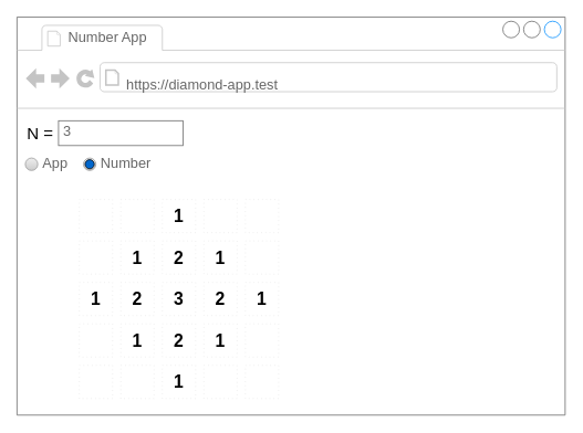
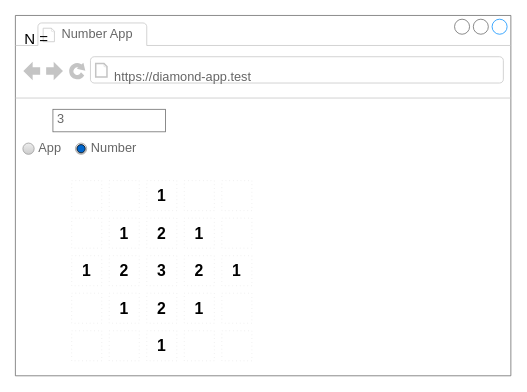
  <mxCell id="0" />
  <mxCell id="1" parent="0" />
  <mxCell id="2" value="" style="strokeWidth=1;shadow=0;dashed=0;align=center;html=1;shape=mxgraph.mockup.containers.browserWindow;rSize=0;strokeColor=#666666;strokeColor2=#008cff;strokeColor3=#c4c4c4;mainText=,;recursiveResize=0;" parent="1" vertex="1"><mxGeometry x="20" y="20" width="660" height="480" as="geometry" /></mxCell>
  <mxCell id="3" value="Number App" style="strokeWidth=1;shadow=0;dashed=0;align=center;html=1;shape=mxgraph.mockup.containers.anchor;fontSize=17;fontColor=#666666;align=left;" parent="2" vertex="1"><mxGeometry x="60" y="12" width="110" height="26" as="geometry" /></mxCell>
  <mxCell id="4" value="https://diamond-app.test" style="strokeWidth=1;shadow=0;dashed=0;align=center;html=1;shape=mxgraph.mockup.containers.anchor;rSize=0;fontSize=17;fontColor=#666666;align=left;" parent="2" vertex="1"><mxGeometry x="130" y="60" width="340" height="45" as="geometry" /></mxCell>
  <mxCell id="5" value="3" style="strokeWidth=1;shadow=0;dashed=0;align=center;html=1;shape=mxgraph.mockup.text.textBox;fontColor=#666666;align=left;fontSize=17;spacingLeft=4;spacingTop=-3;strokeColor=#666666;mainText=" parent="2" vertex="1"><mxGeometry x="50" y="125" width="150" height="30" as="geometry" /></mxCell>
  <mxCell id="6" value="App" style="shape=ellipse;fillColor=#eeeeee;strokeColor=#999999;gradientColor=#cccccc;html=1;align=left;spacingLeft=4;fontSize=17;fontColor=#666666;labelPosition=right;shadow=0;" parent="2" vertex="1"><mxGeometry x="10" y="170" width="15" height="15" as="geometry" /></mxCell>
- <mxCell id="7" value="N =" style="text;html=1;strokeColor=none;fillColor=none;align=center;verticalAlign=middle;whiteSpace=wrap;rounded=0;fontSize=20;" parent="2" vertex="1"><mxGeometry x="7.5" y="130" width="40" height="20" as="geometry" /></mxCell>
+ <mxCell id="7" value="N =" style="text;html=1;strokeColor=none;fillColor=none;align=center;verticalAlign=middle;whiteSpace=wrap;rounded=0;fontSize=20;" parent="2" vertex="1"><mxGeometry x="7.5" y="20" width="40" height="20" as="geometry" /></mxCell>
  <mxCell id="8" value="Number" style="shape=ellipse;fillColor=#eeeeee;strokeColor=#999999;gradientColor=#cccccc;html=1;align=left;spacingLeft=4;fontSize=17;fontColor=#666666;labelPosition=right;shadow=0;" parent="2" vertex="1"><mxGeometry x="80" y="170" width="15" height="15" as="geometry" /></mxCell>
  <mxCell id="9" value="" style="group" vertex="1" connectable="0" parent="2"><mxGeometry x="25" y="220" width="340" height="240" as="geometry" /></mxCell>
  <mxCell id="10" value="" style="group;fontSize=21;fontStyle=1" vertex="1" connectable="0" parent="9"><mxGeometry width="340" height="40" as="geometry" /></mxCell>
  <mxCell id="11" value="" style="whiteSpace=wrap;html=1;aspect=fixed;fontSize=21;fontStyle=1;dashed=1;dashPattern=1 4;strokeColor=#E6E6E6;" vertex="1" parent="10"><mxGeometry x="50" width="40" height="40" as="geometry" /></mxCell>
  <mxCell id="12" value="" style="whiteSpace=wrap;html=1;aspect=fixed;fontSize=21;fontStyle=1;dashed=1;dashPattern=1 4;strokeColor=#E6E6E6;" vertex="1" parent="10"><mxGeometry x="100" width="40" height="40" as="geometry" /></mxCell>
  <mxCell id="13" value="1" style="whiteSpace=wrap;html=1;aspect=fixed;fontSize=21;fontStyle=1;dashed=1;dashPattern=1 4;strokeColor=#E6E6E6;" vertex="1" parent="10"><mxGeometry x="150" width="40" height="40" as="geometry" /></mxCell>
  <mxCell id="14" value="" style="whiteSpace=wrap;html=1;aspect=fixed;fontSize=21;fontStyle=1;dashed=1;dashPattern=1 4;strokeColor=#E6E6E6;" vertex="1" parent="10"><mxGeometry x="200" width="40" height="40" as="geometry" /></mxCell>
  <mxCell id="15" value="" style="whiteSpace=wrap;html=1;aspect=fixed;fontSize=21;fontStyle=1;dashed=1;dashPattern=1 4;strokeColor=#E6E6E6;" vertex="1" parent="10"><mxGeometry x="250" width="40" height="40" as="geometry" /></mxCell>
  <mxCell id="16" value="" style="group;fontSize=21;fontStyle=1" vertex="1" connectable="0" parent="9"><mxGeometry y="50" width="340" height="40" as="geometry" /></mxCell>
  <mxCell id="17" value="" style="whiteSpace=wrap;html=1;aspect=fixed;fontSize=21;fontStyle=1;dashed=1;dashPattern=1 4;strokeColor=#E6E6E6;" vertex="1" parent="16"><mxGeometry x="50" width="40" height="40" as="geometry" /></mxCell>
  <mxCell id="18" value="1" style="whiteSpace=wrap;html=1;aspect=fixed;fontSize=21;fontStyle=1;dashed=1;dashPattern=1 4;strokeColor=#E6E6E6;" vertex="1" parent="16"><mxGeometry x="100" width="40" height="40" as="geometry" /></mxCell>
  <mxCell id="19" value="2" style="whiteSpace=wrap;html=1;aspect=fixed;fontSize=21;fontStyle=1;dashed=1;dashPattern=1 4;strokeColor=#E6E6E6;" vertex="1" parent="16"><mxGeometry x="150" width="40" height="40" as="geometry" /></mxCell>
  <mxCell id="20" value="1" style="whiteSpace=wrap;html=1;aspect=fixed;fontSize=21;fontStyle=1;dashed=1;dashPattern=1 4;strokeColor=#E6E6E6;" vertex="1" parent="16"><mxGeometry x="200" width="40" height="40" as="geometry" /></mxCell>
  <mxCell id="21" value="" style="whiteSpace=wrap;html=1;aspect=fixed;fontSize=21;fontStyle=1;dashed=1;dashPattern=1 4;strokeColor=#E6E6E6;" vertex="1" parent="16"><mxGeometry x="250" width="40" height="40" as="geometry" /></mxCell>
  <mxCell id="22" value="" style="group;fontSize=21;fontStyle=1" vertex="1" connectable="0" parent="9"><mxGeometry y="100" width="340" height="40" as="geometry" /></mxCell>
  <mxCell id="23" value="1" style="whiteSpace=wrap;html=1;aspect=fixed;fontSize=21;fontStyle=1;dashed=1;dashPattern=1 4;strokeColor=#E6E6E6;" vertex="1" parent="22"><mxGeometry x="50" width="40" height="40" as="geometry" /></mxCell>
  <mxCell id="24" value="2" style="whiteSpace=wrap;html=1;aspect=fixed;fontSize=21;fontStyle=1;dashed=1;dashPattern=1 4;strokeColor=#E6E6E6;" vertex="1" parent="22"><mxGeometry x="100" width="40" height="40" as="geometry" /></mxCell>
  <mxCell id="25" value="3" style="whiteSpace=wrap;html=1;aspect=fixed;fontSize=21;fontStyle=1;dashed=1;dashPattern=1 4;strokeColor=#E6E6E6;" vertex="1" parent="22"><mxGeometry x="150" width="40" height="40" as="geometry" /></mxCell>
  <mxCell id="26" value="2" style="whiteSpace=wrap;html=1;aspect=fixed;fontSize=21;fontStyle=1;dashed=1;dashPattern=1 4;strokeColor=#E6E6E6;" vertex="1" parent="22"><mxGeometry x="200" width="40" height="40" as="geometry" /></mxCell>
  <mxCell id="27" value="1" style="whiteSpace=wrap;html=1;aspect=fixed;fontSize=21;fontStyle=1;dashed=1;dashPattern=1 4;strokeColor=#E6E6E6;" vertex="1" parent="22"><mxGeometry x="250" width="40" height="40" as="geometry" /></mxCell>
  <mxCell id="28" value="" style="group;fontSize=21;fontStyle=1" vertex="1" connectable="0" parent="9"><mxGeometry y="150" width="340" height="40" as="geometry" /></mxCell>
  <mxCell id="29" value="" style="whiteSpace=wrap;html=1;aspect=fixed;fontSize=21;fontStyle=1;dashed=1;dashPattern=1 4;strokeColor=#E6E6E6;" vertex="1" parent="28"><mxGeometry x="50" width="40" height="40" as="geometry" /></mxCell>
  <mxCell id="30" value="1" style="whiteSpace=wrap;html=1;aspect=fixed;fontSize=21;fontStyle=1;dashed=1;dashPattern=1 4;strokeColor=#E6E6E6;" vertex="1" parent="28"><mxGeometry x="100" width="40" height="40" as="geometry" /></mxCell>
  <mxCell id="31" value="2" style="whiteSpace=wrap;html=1;aspect=fixed;fontSize=21;fontStyle=1;dashed=1;dashPattern=1 4;strokeColor=#E6E6E6;" vertex="1" parent="28"><mxGeometry x="150" width="40" height="40" as="geometry" /></mxCell>
  <mxCell id="32" value="1" style="whiteSpace=wrap;html=1;aspect=fixed;fontSize=21;fontStyle=1;dashed=1;dashPattern=1 4;strokeColor=#E6E6E6;" vertex="1" parent="28"><mxGeometry x="200" width="40" height="40" as="geometry" /></mxCell>
  <mxCell id="33" value="" style="whiteSpace=wrap;html=1;aspect=fixed;fontSize=21;fontStyle=1;dashed=1;dashPattern=1 4;strokeColor=#E6E6E6;" vertex="1" parent="28"><mxGeometry x="250" width="40" height="40" as="geometry" /></mxCell>
  <mxCell id="34" value="" style="group;fontSize=21;fontStyle=1" vertex="1" connectable="0" parent="9"><mxGeometry y="200" width="340" height="40" as="geometry" /></mxCell>
  <mxCell id="35" value="" style="whiteSpace=wrap;html=1;aspect=fixed;fontSize=21;fontStyle=1;dashed=1;dashPattern=1 4;strokeColor=#E6E6E6;" vertex="1" parent="34"><mxGeometry x="50" width="40" height="40" as="geometry" /></mxCell>
  <mxCell id="36" value="" style="whiteSpace=wrap;html=1;aspect=fixed;fontSize=21;fontStyle=1;dashed=1;dashPattern=1 4;strokeColor=#E6E6E6;" vertex="1" parent="34"><mxGeometry x="100" width="40" height="40" as="geometry" /></mxCell>
  <mxCell id="37" value="1" style="whiteSpace=wrap;html=1;aspect=fixed;fontSize=21;fontStyle=1;dashed=1;dashPattern=1 4;strokeColor=#E6E6E6;" vertex="1" parent="34"><mxGeometry x="150" width="40" height="40" as="geometry" /></mxCell>
  <mxCell id="38" value="" style="whiteSpace=wrap;html=1;aspect=fixed;fontSize=21;fontStyle=1;dashed=1;dashPattern=1 4;strokeColor=#E6E6E6;" vertex="1" parent="34"><mxGeometry x="200" width="40" height="40" as="geometry" /></mxCell>
  <mxCell id="39" value="" style="whiteSpace=wrap;html=1;aspect=fixed;fontSize=21;fontStyle=1;dashed=1;dashPattern=1 4;strokeColor=#E6E6E6;" vertex="1" parent="34"><mxGeometry x="250" width="40" height="40" as="geometry" /></mxCell>
  <mxCell id="40" value="" style="ellipse;whiteSpace=wrap;html=1;aspect=fixed;sketch=0;fontSize=20;fillColor=#0066CC;gradientColor=#0066CC;" parent="1" vertex="1"><mxGeometry x="102" y="192" width="11" height="11" as="geometry" /></mxCell>
